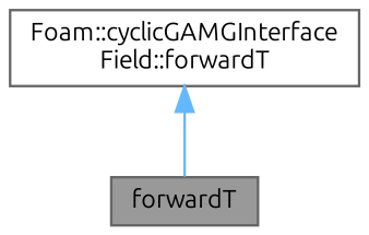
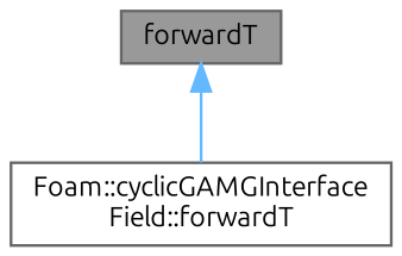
  digraph {
    rankdir=TB
    fontname=Ubuntu
    node [fontname=Ubuntu fontsize=10 shape=box style=filled]
    n1 [color=gray40 fillcolor=grey60 fontcolor=black height=0.2 label=forwardT width=0.4]
    n2 [color=grey40 fillcolor=white height=0.2 label="Foam::cyclicGAMGInterface\lField::forwardT" width=0.4]
-   n2 -> n1 [color=steelblue1 dir=back fontname=Ubuntu fontsize=10 labelfontname=Helvetica labelfontsize=10 style=solid]
+   n1 -> n2 [color=steelblue1 dir=back fontname=Ubuntu fontsize=10 labelfontname=Helvetica labelfontsize=10 style=solid]
  }
